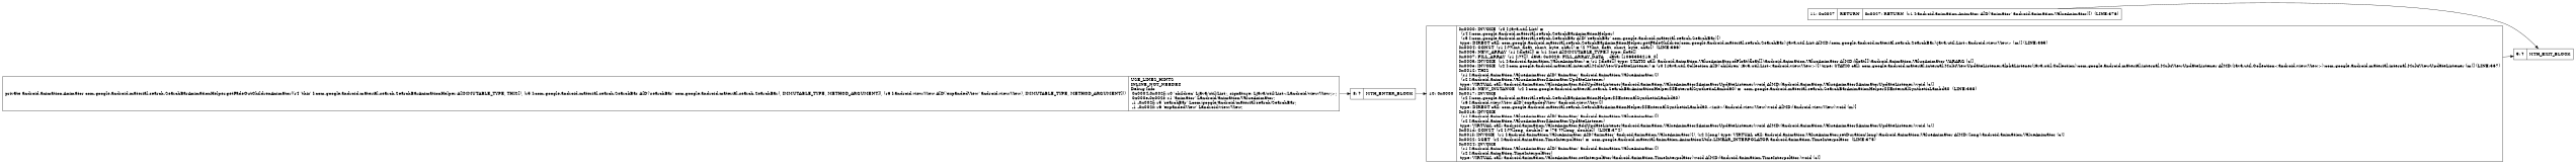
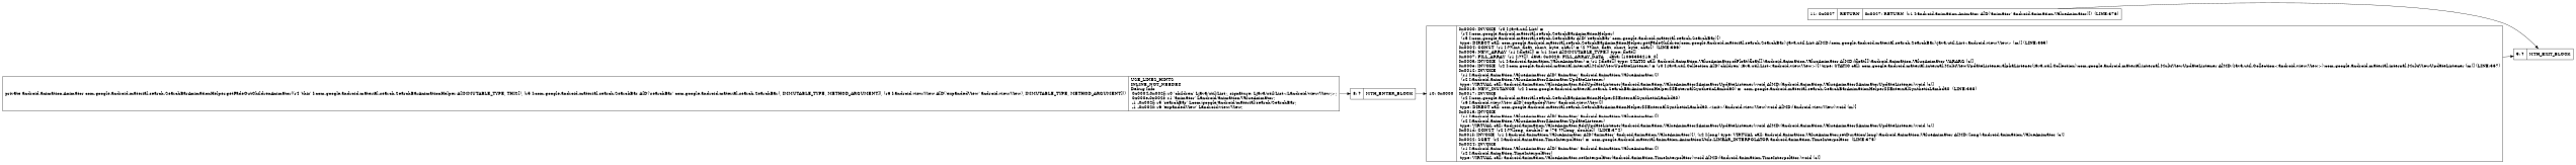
  digraph {
    rankdir=LR
    node [shape=record]
    n1 [label="{8\:\ ?|MTH_ENTER_BLOCK\l}"]
-   n2 [label="{10\:\ 0x0000|0x0000: INVOKE  (r0 I:java.util.List) = \l  (r4 I:com.google.android.material.search.SearchBarAnimationHelper)\l  (r5 I:com.google.android.material.search.SearchBar A[D('searchBar' com.google.android.material.search.SearchBar)])\l type: DIRECT call: com.google.android.material.search.SearchBarAnimationHelper.getFadeChildren(com.google.android.material.search.SearchBar):java.util.List A[MD:(com.google.android.material.search.SearchBar):java.util.List\<android.view.View\> (m)] (LINE:365)\l0x0004: CONST  (r1 I:??[int, float, short, byte, char]) = (2 ??[int, float, short, byte, char])  (LINE:366)\l0x0005: NEW_ARRAY  (r1 I:float[]) = (r1 I:int A[IMMUTABLE_TYPE]) type: float[] \l0x0007: FILL_ARRAY  (r1 I:??[]), data: 0x0028: FILL_ARRAY_DATA  , data: [1065353216, 0] \l0x000a: INVOKE  (r1 I:android.animation.ValueAnimator) = (r1 I:float[]) type: STATIC call: android.animation.ValueAnimator.ofFloat(float[]):android.animation.ValueAnimator A[MD:(float[]):android.animation.ValueAnimator VARARG (c)]\l0x000e: INVOKE  (r2 I:com.google.android.material.internal.MultiViewUpdateListener) = (r0 I:java.util.Collection A[D('children' java.util.List\<android.view.View\>)]) type: STATIC call: com.google.android.material.internal.MultiViewUpdateListener.alphaListener(java.util.Collection):com.google.android.material.internal.MultiViewUpdateListener A[MD:(java.util.Collection\<android.view.View\>):com.google.android.material.internal.MultiViewUpdateListener (m)] (LINE:367)\l0x0012: THIS  \l  (r1 I:android.animation.ValueAnimator A[D('animator' android.animation.ValueAnimator)])\l  (r2 I:android.animation.ValueAnimator$AnimatorUpdateListener)\l type: VIRTUAL call: android.animation.ValueAnimator.addUpdateListener(android.animation.ValueAnimator$AnimatorUpdateListener):void A[MD:(android.animation.ValueAnimator$AnimatorUpdateListener):void (c)]\l0x0015: NEW_INSTANCE  (r2 I:com.google.android.material.search.SearchBarAnimationHelper$$ExternalSyntheticLambda0) =  com.google.android.material.search.SearchBarAnimationHelper$$ExternalSyntheticLambda0  (LINE:368)\l0x0017: INVOKE  \l  (r2 I:com.google.android.material.search.SearchBarAnimationHelper$$ExternalSyntheticLambda0)\l  (r6 I:android.view.View A[D('expandedView' android.view.View)])\l type: DIRECT call: com.google.android.material.search.SearchBarAnimationHelper$$ExternalSyntheticLambda0.\<init\>(android.view.View):void A[MD:(android.view.View):void (m)]\l0x001a: INVOKE  \l  (r1 I:android.animation.ValueAnimator A[D('animator' android.animation.ValueAnimator)])\l  (r2 I:android.animation.ValueAnimator$AnimatorUpdateListener)\l type: VIRTUAL call: android.animation.ValueAnimator.addUpdateListener(android.animation.ValueAnimator$AnimatorUpdateListener):void A[MD:(android.animation.ValueAnimator$AnimatorUpdateListener):void (c)]\l0x001d: CONST  (r2 I:??[long, double]) = (75 ??[long, double])  (LINE:374)\l0x001f: INVOKE  (r1 I:android.animation.ValueAnimator A[D('animator' android.animation.ValueAnimator)]), (r2 I:long) type: VIRTUAL call: android.animation.ValueAnimator.setDuration(long):android.animation.ValueAnimator A[MD:(long):android.animation.ValueAnimator (c)]\l0x0022: SGET  (r2 I:android.animation.TimeInterpolator) =  com.google.android.material.animation.AnimationUtils.LINEAR_INTERPOLATOR android.animation.TimeInterpolator  (LINE:375)\l0x0024: INVOKE  \l  (r1 I:android.animation.ValueAnimator A[D('animator' android.animation.ValueAnimator)])\l  (r2 I:android.animation.TimeInterpolator)\l type: VIRTUAL call: android.animation.ValueAnimator.setInterpolator(android.animation.TimeInterpolator):void A[MD:(android.animation.TimeInterpolator):void (c)]\l}"]
+   n2 [label="{10\:\ 0x0000|0x0000: INVOKE  (r0 I:java.util.List) = \l  (r4 I:com.google.android.material.search.SearchBarAnimationHelper)\l  (r5 I:com.google.android.material.search.SearchBar A[D('searchBar' com.google.android.material.search.SearchBar)])\l type: DIRECT call: com.google.android.material.search.SearchBarAnimationHelper.getFadeChildren(com.google.android.material.search.SearchBar):java.util.List A[MD:(com.google.android.material.search.SearchBar):java.util.List\<android.view.View\> (m)] (LINE:365)\l0x0004: CONST  (r1 I:??[int, float, short, byte, char]) = (2 ??[int, float, short, byte, char])  (LINE:366)\l0x0005: NEW_ARRAY  (r1 I:float[]) = (r1 I:int A[IMMUTABLE_TYPE]) type: float[] \l0x0007: FILL_ARRAY  (r1 I:??[]), data: 0x0028: FILL_ARRAY_DATA  , data: [1065353216, 0] \l0x000a: INVOKE  (r1 I:android.animation.ValueAnimator) = (r1 I:float[]) type: STATIC call: android.animation.ValueAnimator.ofFloat(float[]):android.animation.ValueAnimator A[MD:(float[]):android.animation.ValueAnimator VARARG (c)]\l0x000e: INVOKE  (r2 I:com.google.android.material.internal.MultiViewUpdateListener) = (r0 I:java.util.Collection A[D('children' java.util.List\<android.view.View\>)]) type: STATIC call: com.google.android.material.internal.MultiViewUpdateListener.alphaListener(java.util.Collection):com.google.android.material.internal.MultiViewUpdateListener A[MD:(java.util.Collection\<android.view.View\>):com.google.android.material.internal.MultiViewUpdateListener (m)] (LINE:367)\l0x0012: INVOKE  \l  (r1 I:android.animation.ValueAnimator A[D('animator' android.animation.ValueAnimator)])\l  (r2 I:android.animation.ValueAnimator$AnimatorUpdateListener)\l type: VIRTUAL call: android.animation.ValueAnimator.addUpdateListener(android.animation.ValueAnimator$AnimatorUpdateListener):void A[MD:(android.animation.ValueAnimator$AnimatorUpdateListener):void (c)]\l0x0015: NEW_INSTANCE  (r2 I:com.google.android.material.search.SearchBarAnimationHelper$$ExternalSyntheticLambda0) =  com.google.android.material.search.SearchBarAnimationHelper$$ExternalSyntheticLambda0  (LINE:368)\l0x0017: INVOKE  \l  (r2 I:com.google.android.material.search.SearchBarAnimationHelper$$ExternalSyntheticLambda0)\l  (r6 I:android.view.View A[D('expandedView' android.view.View)])\l type: DIRECT call: com.google.android.material.search.SearchBarAnimationHelper$$ExternalSyntheticLambda0.\<init\>(android.view.View):void A[MD:(android.view.View):void (m)]\l0x001a: INVOKE  \l  (r1 I:android.animation.ValueAnimator A[D('animator' android.animation.ValueAnimator)])\l  (r2 I:android.animation.ValueAnimator$AnimatorUpdateListener)\l type: VIRTUAL call: android.animation.ValueAnimator.addUpdateListener(android.animation.ValueAnimator$AnimatorUpdateListener):void A[MD:(android.animation.ValueAnimator$AnimatorUpdateListener):void (c)]\l0x001d: CONST  (r2 I:??[long, double]) = (75 ??[long, double])  (LINE:374)\l0x001f: INVOKE  (r1 I:android.animation.ValueAnimator A[D('animator' android.animation.ValueAnimator)]), (r2 I:long) type: VIRTUAL call: android.animation.ValueAnimator.setDuration(long):android.animation.ValueAnimator A[MD:(long):android.animation.ValueAnimator (c)]\l0x0022: SGET  (r2 I:android.animation.TimeInterpolator) =  com.google.android.material.animation.AnimationUtils.LINEAR_INTERPOLATOR android.animation.TimeInterpolator  (LINE:375)\l0x0024: INVOKE  \l  (r1 I:android.animation.ValueAnimator A[D('animator' android.animation.ValueAnimator)])\l  (r2 I:android.animation.TimeInterpolator)\l type: VIRTUAL call: android.animation.ValueAnimator.setInterpolator(android.animation.TimeInterpolator):void A[MD:(android.animation.TimeInterpolator):void (c)]\l}"]
    n3 [label="{9\:\ ?|MTH_EXIT_BLOCK\l}"]
    n4 [label="{11\:\ 0x0027|RETURN\l|0x0027: RETURN  (r1 I:android.animation.Animator A[D('animator' android.animation.ValueAnimator)])  (LINE:376)\l}"]
    n5 [label="{private android.animation.Animator com.google.android.material.search.SearchBarAnimationHelper.getFadeOutChildrenAnimator((r4 'this' I:com.google.android.material.search.SearchBarAnimationHelper A[IMMUTABLE_TYPE, THIS]), (r5 I:com.google.android.material.search.SearchBar A[D('searchBar' com.google.android.material.search.SearchBar), IMMUTABLE_TYPE, METHOD_ARGUMENT]), (r6 I:android.view.View A[D('expandedView' android.view.View), IMMUTABLE_TYPE, METHOD_ARGUMENT]))  | USE_LINES_HINTS\lINLINE_NOT_NEEDED\lDebug Info:\l  0x0004\-0x002f: r0 'children' Ljava\/util\/List;, signature: Ljava\/util\/List\<Landroid\/view\/View;\>;\l  0x000e\-0x002f: r1 'animator' Landroid\/animation\/ValueAnimator;\l  \-1 \-0x002f: r5 'searchBar' Lcom\/google\/android\/material\/search\/SearchBar;\l  \-1 \-0x002f: r6 'expandedView' Landroid\/view\/View;\l}"]
    n1 -> n2
    n2 -> n3
    n4 -> n3
    n5 -> n1
  }
